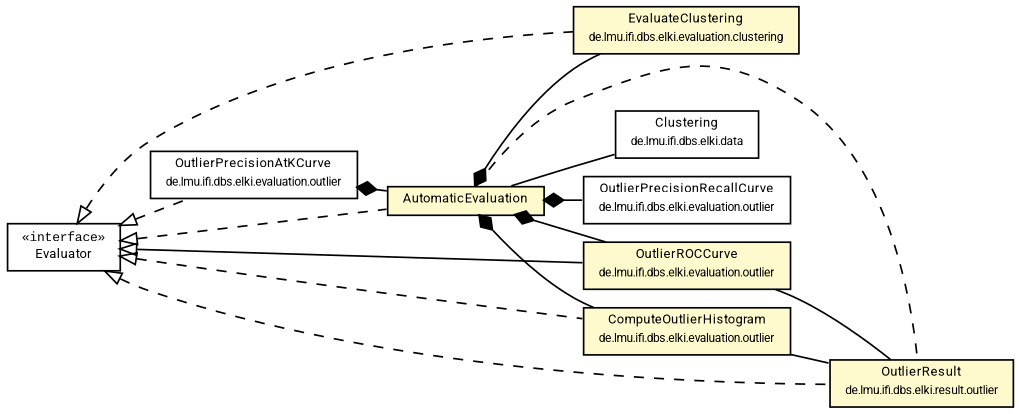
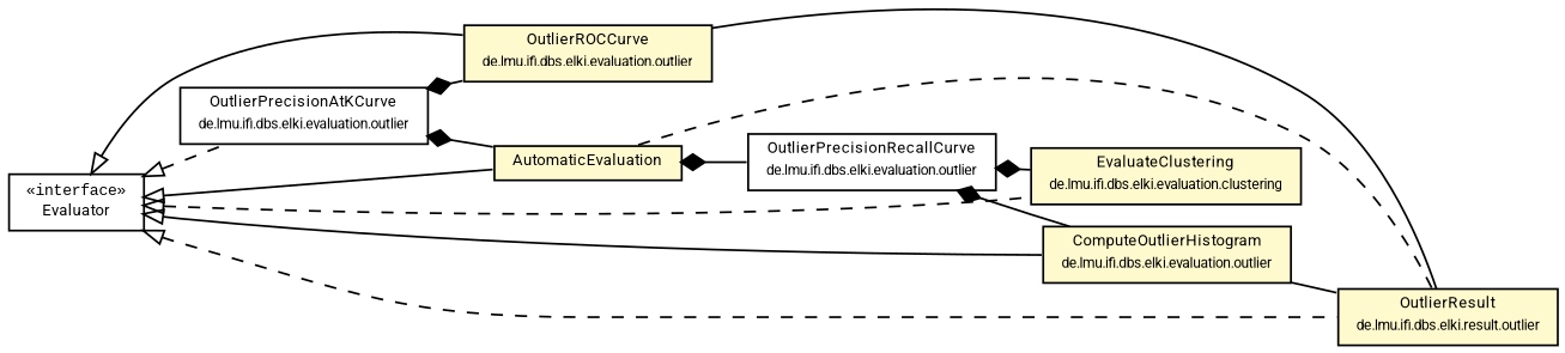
  digraph {
    fontname="Liberation Mono"
    nodesep=0.15
    rankdir=LR
    ranksep=0.25
    node [fontcolor=black fontname="Liberation Mono" fontsize=8 margin=0 shape=plaintext]
    edge [arrowhead=none arrowtail=empty color=black dir=back fontname="Liberation Mono" fontsize=7 labelfontname=Roboto labelfontsize=7 weight=9]
    n1 [height=0 label=<<table title="de.lmu.ifi.dbs.elki.evaluation.AutomaticEvaluation" border="0" cellborder="1" cellspacing="0" cellpadding="2" bgcolor="lemonChiffon" href="AutomaticEvaluation.html" target="_parent"> 		<tr><td><table border="0" cellspacing="0" cellpadding="1"> 		<tr><td align="center" balign="center"> <font face="Roboto">AutomaticEvaluation</font> </td></tr> 		</table></td></tr> 		</table>> width=0]
    n2 [height=0 label=<<table title="de.lmu.ifi.dbs.elki.evaluation.clustering.EvaluateClustering" border="0" cellborder="1" cellspacing="0" cellpadding="2" bgcolor="LemonChiffon" href="clustering/EvaluateClustering.html" target="_parent"> 		<tr><td><table border="0" cellspacing="0" cellpadding="1"> 		<tr><td align="center" balign="center"> <font face="Roboto">EvaluateClustering</font> </td></tr> 		<tr><td align="center" balign="center"> <font face="Roboto" point-size="7.0">de.lmu.ifi.dbs.elki.evaluation.clustering</font> </td></tr> 		</table></td></tr> 		</table>> width=0]
-   n3 [height=0 label=<<table title="de.lmu.ifi.dbs.elki.data.Clustering" border="0" cellborder="1" cellspacing="0" cellpadding="2" href="../data/Clustering.html" target="_parent"> 		<tr><td><table border="0" cellspacing="0" cellpadding="1"> 		<tr><td align="center" balign="center"> <font face="Roboto">Clustering</font> </td></tr> 		<tr><td align="center" balign="center"> <font face="Roboto" point-size="7.0">de.lmu.ifi.dbs.elki.data</font> </td></tr> 		</table></td></tr> 		</table>> width=0]
    n4 [height=0 label=<<table title="de.lmu.ifi.dbs.elki.result.outlier.OutlierResult" border="0" cellborder="1" cellspacing="0" cellpadding="2" bgcolor="LemonChiffon" href="../result/outlier/OutlierResult.html" target="_parent"> 		<tr><td><table border="0" cellspacing="0" cellpadding="1"> 		<tr><td align="center" balign="center"> <font face="Roboto">OutlierResult</font> </td></tr> 		<tr><td align="center" balign="center"> <font face="Roboto" point-size="7.0">de.lmu.ifi.dbs.elki.result.outlier</font> </td></tr> 		</table></td></tr> 		</table>> width=0]
    n5 [height=0 label=<<table title="de.lmu.ifi.dbs.elki.evaluation.outlier.OutlierROCCurve" border="0" cellborder="1" cellspacing="0" cellpadding="2" bgcolor="LemonChiffon" href="outlier/OutlierROCCurve.html" target="_parent"> 		<tr><td><table border="0" cellspacing="0" cellpadding="1"> 		<tr><td align="center" balign="center"> <font face="Roboto">OutlierROCCurve</font> </td></tr> 		<tr><td align="center" balign="center"> <font face="Roboto" point-size="7.0">de.lmu.ifi.dbs.elki.evaluation.outlier</font> </td></tr> 		</table></td></tr> 		</table>> width=0]
    n6 [height=0 label=<<table title="de.lmu.ifi.dbs.elki.evaluation.outlier.ComputeOutlierHistogram" border="0" cellborder="1" cellspacing="0" cellpadding="2" bgcolor="LemonChiffon" href="outlier/ComputeOutlierHistogram.html" target="_parent"> 		<tr><td><table border="0" cellspacing="0" cellpadding="1"> 		<tr><td align="center" balign="center"> <font face="Roboto">ComputeOutlierHistogram</font> </td></tr> 		<tr><td align="center" balign="center"> <font face="Roboto" point-size="7.0">de.lmu.ifi.dbs.elki.evaluation.outlier</font> </td></tr> 		</table></td></tr> 		</table>> width=0]
    n7 [height=0 label=<<table title="de.lmu.ifi.dbs.elki.evaluation.outlier.OutlierPrecisionRecallCurve" border="0" cellborder="1" cellspacing="0" cellpadding="2" href="outlier/OutlierPrecisionRecallCurve.html" target="_parent"> 		<tr><td><table border="0" cellspacing="0" cellpadding="1"> 		<tr><td align="center" balign="center"> <font face="Roboto">OutlierPrecisionRecallCurve</font> </td></tr> 		<tr><td align="center" balign="center"> <font face="Roboto" point-size="7.0">de.lmu.ifi.dbs.elki.evaluation.outlier</font> </td></tr> 		</table></td></tr> 		</table>> width=0]
    n8 [height=0 label=<<table title="de.lmu.ifi.dbs.elki.evaluation.outlier.OutlierPrecisionAtKCurve" border="0" cellborder="1" cellspacing="0" cellpadding="2" href="outlier/OutlierPrecisionAtKCurve.html" target="_parent"> 		<tr><td><table border="0" cellspacing="0" cellpadding="1"> 		<tr><td align="center" balign="center"> <font face="Roboto">OutlierPrecisionAtKCurve</font> </td></tr> 		<tr><td align="center" balign="center"> <font face="Roboto" point-size="7.0">de.lmu.ifi.dbs.elki.evaluation.outlier</font> </td></tr> 		</table></td></tr> 		</table>> width=0]
    n9 [height=0 label=<<table title="de.lmu.ifi.dbs.elki.evaluation.Evaluator" border="0" cellborder="1" cellspacing="0" cellpadding="2" href="Evaluator.html" target="_parent"> 		<tr><td><table border="0" cellspacing="0" cellpadding="1"> 		<tr><td align="center" balign="center"> &#171;interface&#187; </td></tr> 		<tr><td align="center" balign="center"> <font face="Roboto">Evaluator</font> </td></tr> 		</table></td></tr> 		</table>> width=0]
-   n1 -> n2 [arrowtail=diamond weight=6]
-   n1 -> n3 [weight=2 arrowtail="" dir=""]
+   n7 -> n2 [arrowtail=diamond weight=6]
    n1 -> n4 [style=dashed weight=2 arrowtail="" dir=""]
-   n1 -> n5 [arrowtail=diamond weight=6]
-   n1 -> n6 [arrowtail=diamond weight=6]
+   n8 -> n5 [arrowtail=diamond weight=6]
+   n7 -> n6 [arrowtail=diamond weight=6]
    n1 -> n7 [arrowtail=diamond weight=6]
    n5 -> n4 [weight=2 arrowtail="" dir=""]
    n6 -> n4 [weight=2 arrowtail="" dir=""]
    n8 -> n1 [arrowtail=diamond weight=6]
-   n9 -> n1 [style=dashed arrowhead=""]
+   n9 -> n1 [style=solid arrowhead=""]
    n9 -> n2 [style=dashed arrowhead=""]
    n9 -> n4 [style=dashed arrowhead=""]
    n9 -> n5 [style=solid arrowhead=""]
-   n9 -> n6 [style=dashed arrowhead=""]
+   n9 -> n6 [style=solid arrowhead=""]
    n9 -> n8 [style=dashed arrowhead=""]
  }
